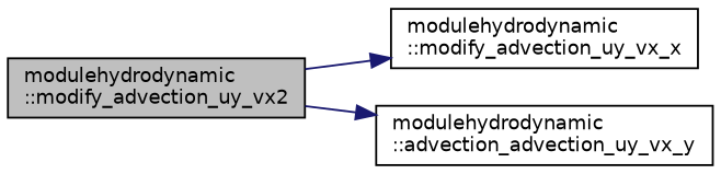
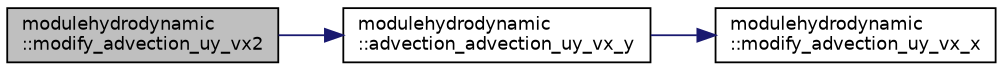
  digraph {
    rankdir=LR
    node [color=black fillcolor=white fontname=Helvetica fontsize=10 shape=record style=filled]
    edge [color=midnightblue fontname=Helvetica fontsize=10 labelfontname=Helvetica labelfontsize=10 style=solid]
    n1 [fillcolor=grey75 fontcolor=black height=0.2 label="modulehydrodynamic\l::modify_advection_uy_vx2" width=0.4]
    n2 [height=0.2 label="modulehydrodynamic\l::modify_advection_uy_vx_x" width=0.4]
    n3 [height=0.2 label="modulehydrodynamic\l::advection_advection_uy_vx_y" width=0.4]
-   n1 -> n2
+   n3 -> n2
    n1 -> n3
  }
